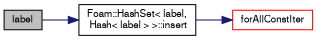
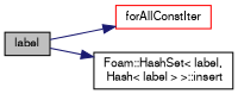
  digraph {
    rankdir=LR
    node [color=black fontname=FreeSans fontsize=10 shape=record]
    edge [color=midnightblue fontname=FreeSans fontsize=10 labelfontname=FreeSans labelfontsize=10 style=solid]
    n1 [fillcolor=grey75 fontcolor=black height=0.2 label=label style=filled width=0.4]
    n2 [color=red height=0.2 label=forAllConstIter width=0.4]
    n3 [height=0.2 label="Foam::HashSet\< label,\l Hash\< label \> \>::insert" width=0.4]
-   n3 -> n2
+   n1 -> n2
    n1 -> n3
  }
